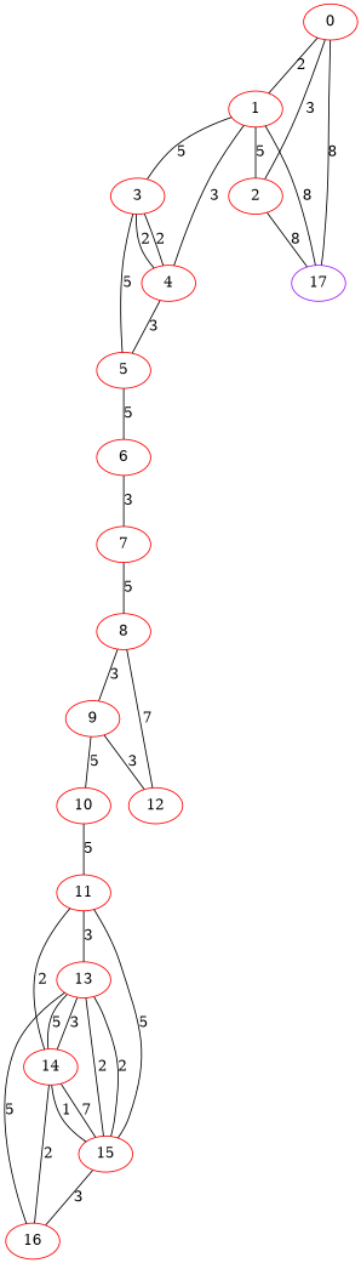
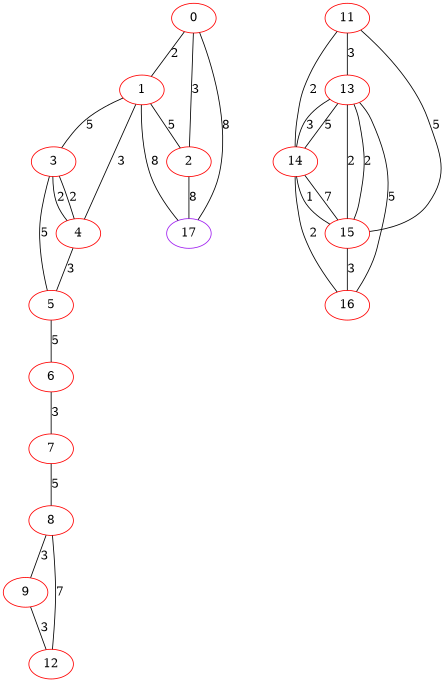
  graph {
    node [color=red weight=1]
    0
    1
    2
    17 [color=purple weight=4]
    3
    4
    5
    6
    7
    8
    9
    12
-   10
    11
    13
    14
    15
    16
    0 -- 1 [label=2]
    0 -- 2 [label=3]
    0 -- 17 [label=8]
    1 -- 2 [label=5]
    1 -- 17 [label=8]
    1 -- 3 [label=5]
    1 -- 4 [label=3]
    2 -- 17 [label=8]
    3 -- 4 [label=2]
    3 -- 4 [label=2]
    3 -- 5 [label=5]
    4 -- 5 [label=3]
    5 -- 6 [label=5]
    6 -- 7 [label=3]
    7 -- 8 [label=5]
    8 -- 9 [label=3]
    8 -- 12 [label=7]
    9 -- 12 [label=3]
-   9 -- 10 [label=5]
-   10 -- 11 [label=5]
    11 -- 13 [label=3]
    11 -- 14 [label=2]
    11 -- 15 [label=5]
    13 -- 14 [label=5]
    13 -- 14 [label=3]
    13 -- 15 [label=2]
    13 -- 15 [label=2]
    13 -- 16 [label=5]
    14 -- 15 [label=7]
    14 -- 15 [label=1]
    14 -- 16 [label=2]
    15 -- 16 [label=3]
  }
